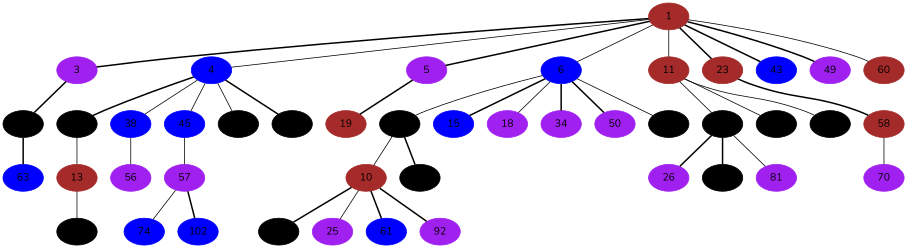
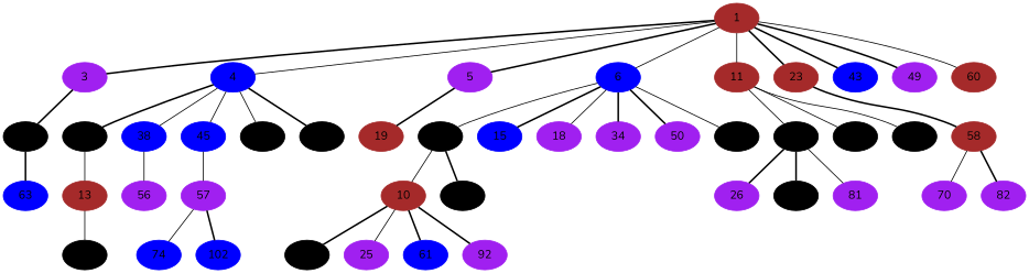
  graph {
    fontname=Nunito
    node [color=purple fontname=Nunito style=filled]
    edge [fontname=Nunito style=bold]
    1 [color=brown super="+2"]
    3
    4 [color=blue super="+9+31+84"]
    5 [super="+95+25"]
    6 [color=blue super="+12+85"]
    11 [color=brown super="+30+20+36"]
    23 [color=brown super="+37+96"]
    43 [color=blue]
    49 [super="+76+112"]
    60 [color=brown super="+83"]
    33 [color=black super="+39"]
    8 [color=black super="+101"]
    38 [color=blue super="+48"]
    45 [color=blue super="+108+91+55"]
    54 [color=black]
    62 [color=black super="+79"]
    19 [color=brown super="+71+106"]
    7 [color=black super="+24+42+90+104"]
    15 [color=blue super="+44"]
    18 [super="+53"]
    34 [super="+87"]
    50
    64 [color=black]
    16 [color=black super="+22"]
    73 [color=black]
    98 [color=black]
    58 [color=brown]
    63 [color=blue]
    13 [color=brown super="+27+41"]
    56 [super="+114+113"]
    57
    10 [color=brown super="+21+14+75"]
    69 [color=black super="+86"]
    17 [color=black super="+110"]
    n35 [label=25 super="+88"]
    61 [color=blue]
    92
    68 [color=black]
    26
    65 [color=black super="+107+72"]
    81 [super="+111+94"]
    70
+   82
    74 [color=blue super="+109"]
    102 [color=blue]
    1 -- 3
    1 -- 4 [style=solid]
    1 -- 5
    1 -- 6 [style=solid]
    1 -- 11 [style=solid]
    1 -- 23
    1 -- 43
    1 -- 49
    1 -- 60 [style=solid]
    3 -- 33
    4 -- 8
    4 -- 38 [style=solid]
    4 -- 45 [style=solid]
    4 -- 54 [style=solid]
    4 -- 62
    5 -- 19
    6 -- 7 [style=solid]
    6 -- 15
    6 -- 18 [style=solid]
    6 -- 34
    6 -- 50
    6 -- 64 [style=solid]
    11 -- 16 [style=solid]
    11 -- 73 [style=solid]
    11 -- 98 [style=solid]
    23 -- 58
    33 -- 63
    8 -- 13 [style=solid]
    38 -- 56 [style=solid]
    45 -- 57 [style=solid]
    7 -- 10 [style=solid]
    7 -- 69
    16 -- 26
    16 -- 65
    16 -- 81 [style=solid]
    58 -- 70 [style=solid]
+   58 -- 82
    13 -- 68 [style=solid]
    57 -- 74 [style=solid]
    57 -- 102
    10 -- 17
    10 -- n35 [style=solid]
    10 -- 61
    10 -- 92
  }
